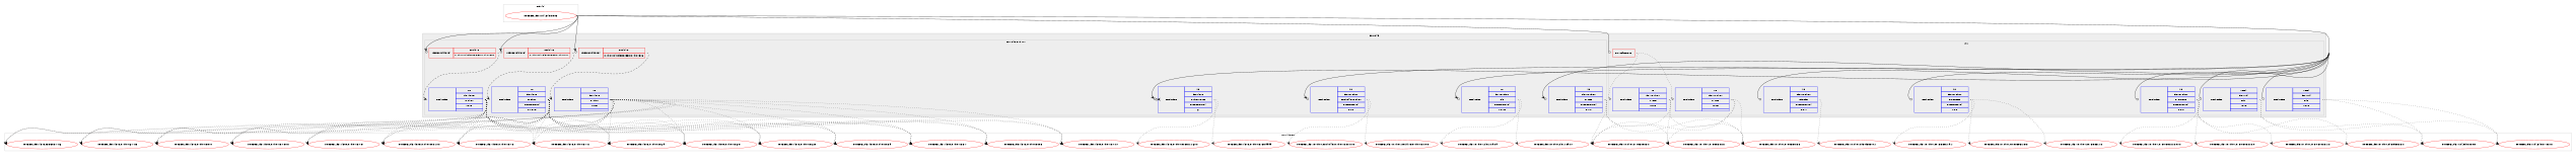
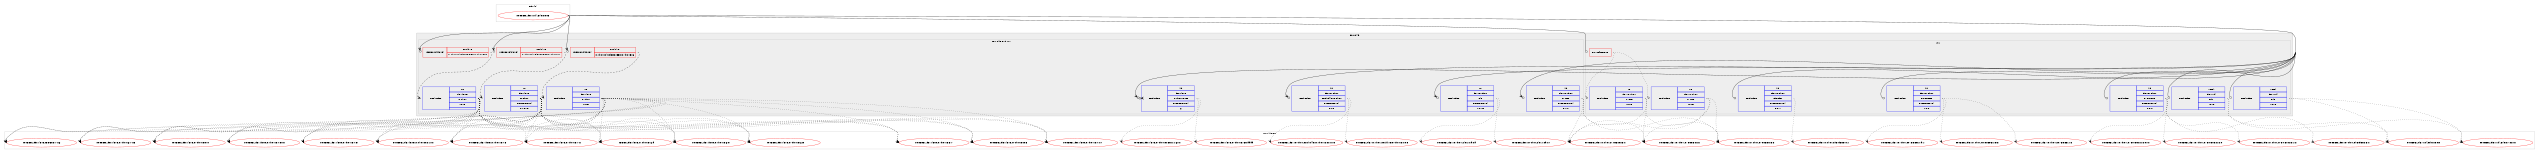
  digraph {
    compound=true
    concentrate=true
    fontname=Helvetica
    fontsize=10
    newrank=true
    rankdir=TB
    ranksep=1.5
    node [color=red fontname=Helvetica fontsize=10]
    edge [arrowhead=vee headport=w style=dotted tailport=e weight=100]
    n1 [label="portage://dev-util/eric-18.03" width=4]
    n2 [color=blue label=<<TABLE BORDER="0" CELLBORDER="1" CELLSPACING="0" CELLPADDING="4" WIDTH="220"><TR><TD ROWSPAN="6" CELLPADDING="30">pack_dep</TD></TR><TR><TD WIDTH="110">no</TD></TR><TR><TD>dev-lang</TD></TR><TR><TD>python</TD></TR><TR><TD>greaterequal</TD></TR><TR><TD>2.7.5-r2</TD></TR></TABLE>> shape=none]
    n3 [label=<<TABLE BORDER="0" CELLBORDER="1" CELLSPACING="0" CELLPADDING="4"><TR><TD ROWSPAN="3" CELLPADDING="10">use_conditional</TD></TR><TR><TD>positive</TD></TR><TR><TD>python_single_target_python2_7</TD></TR></TABLE>> shape=none]
    n4 [color=blue label=<<TABLE BORDER="0" CELLBORDER="1" CELLSPACING="0" CELLPADDING="4" WIDTH="220"><TR><TD ROWSPAN="6" CELLPADDING="30">pack_dep</TD></TR><TR><TD WIDTH="110">no</TD></TR><TR><TD>dev-lang</TD></TR><TR><TD>python</TD></TR><TR><TD>none</TD></TR><TR><TD></TD></TR></TABLE>> shape=none]
    n5 [label=<<TABLE BORDER="0" CELLBORDER="1" CELLSPACING="0" CELLPADDING="4"><TR><TD ROWSPAN="3" CELLPADDING="10">use_conditional</TD></TR><TR><TD>positive</TD></TR><TR><TD>python_single_target_python3_5</TD></TR></TABLE>> shape=none]
    n6 [color=blue label=<<TABLE BORDER="0" CELLBORDER="1" CELLSPACING="0" CELLPADDING="4" WIDTH="220"><TR><TD ROWSPAN="6" CELLPADDING="30">pack_dep</TD></TR><TR><TD WIDTH="110">no</TD></TR><TR><TD>dev-lang</TD></TR><TR><TD>python</TD></TR><TR><TD>none</TD></TR><TR><TD></TD></TR></TABLE>> shape=none]
    n7 [label=<<TABLE BORDER="0" CELLBORDER="1" CELLSPACING="0" CELLPADDING="4"><TR><TD ROWSPAN="3" CELLPADDING="10">use_conditional</TD></TR><TR><TD>positive</TD></TR><TR><TD>python_single_target_python3_6</TD></TR></TABLE>> shape=none]
    n8 [color=blue label=<<TABLE BORDER="0" CELLBORDER="1" CELLSPACING="0" CELLPADDING="4" WIDTH="220"><TR><TD ROWSPAN="6" CELLPADDING="30">pack_dep</TD></TR><TR><TD WIDTH="110">no</TD></TR><TR><TD>dev-lang</TD></TR><TR><TD>python-exec</TD></TR><TR><TD>greaterequal</TD></TR><TR><TD>2</TD></TR></TABLE>> shape=none]
    n9 [color=blue label=<<TABLE BORDER="0" CELLBORDER="1" CELLSPACING="0" CELLPADDING="4" WIDTH="220"><TR><TD ROWSPAN="6" CELLPADDING="30">pack_dep</TD></TR><TR><TD WIDTH="110">no</TD></TR><TR><TD>dev-python</TD></TR><TR><TD>PyQt5</TD></TR><TR><TD>greaterequal</TD></TR><TR><TD>5.7.1</TD></TR></TABLE>> shape=none]
    n10 [color=blue label=<<TABLE BORDER="0" CELLBORDER="1" CELLSPACING="0" CELLPADDING="4" WIDTH="220"><TR><TD ROWSPAN="6" CELLPADDING="30">pack_dep</TD></TR><TR><TD WIDTH="110">no</TD></TR><TR><TD>dev-python</TD></TR><TR><TD>qscintilla-python</TD></TR><TR><TD>greaterequal</TD></TR><TR><TD>2.10</TD></TR></TABLE>> shape=none]
    n11 [color=blue label=<<TABLE BORDER="0" CELLBORDER="1" CELLSPACING="0" CELLPADDING="4" WIDTH="220"><TR><TD ROWSPAN="6" CELLPADDING="30">pack_dep</TD></TR><TR><TD WIDTH="110">no</TD></TR><TR><TD>dev-python</TD></TR><TR><TD>sip</TD></TR><TR><TD>greaterequal</TD></TR><TR><TD>4.14.3</TD></TR></TABLE>> shape=none]
    n12 [color=blue label=<<TABLE BORDER="0" CELLBORDER="1" CELLSPACING="0" CELLPADDING="4" WIDTH="220"><TR><TD ROWSPAN="6" CELLPADDING="30">pack_dep</TD></TR><TR><TD WIDTH="110">no</TD></TR><TR><TD>dev-python</TD></TR><TR><TD>PyQt5</TD></TR><TR><TD>none</TD></TR><TR><TD></TD></TR></TABLE>> shape=none]
    n13 [color=blue label=<<TABLE BORDER="0" CELLBORDER="1" CELLSPACING="0" CELLPADDING="4" WIDTH="220"><TR><TD ROWSPAN="6" CELLPADDING="30">pack_dep</TD></TR><TR><TD WIDTH="110">no</TD></TR><TR><TD>dev-python</TD></TR><TR><TD>PyQt5</TD></TR><TR><TD>none</TD></TR><TR><TD></TD></TR></TABLE>> shape=none]
    n14 [label=<<TABLE BORDER="0" CELLBORDER="1" CELLSPACING="0" CELLPADDING="4"><TR><TD CELLPADDING="10">any_of_group</TD></TR></TABLE>> shape=none]
    n15 [color=blue label=<<TABLE BORDER="0" CELLBORDER="1" CELLSPACING="0" CELLPADDING="4" WIDTH="220"><TR><TD ROWSPAN="6" CELLPADDING="30">pack_dep</TD></TR><TR><TD WIDTH="110">no</TD></TR><TR><TD>dev-python</TD></TR><TR><TD>chardet</TD></TR><TR><TD>greaterequal</TD></TR><TR><TD>3.0.4</TD></TR></TABLE>> shape=none]
    n16 [color=blue label=<<TABLE BORDER="0" CELLBORDER="1" CELLSPACING="0" CELLPADDING="4" WIDTH="220"><TR><TD ROWSPAN="6" CELLPADDING="30">pack_dep</TD></TR><TR><TD WIDTH="110">no</TD></TR><TR><TD>dev-python</TD></TR><TR><TD>coverage</TD></TR><TR><TD>greaterequal</TD></TR><TR><TD>4.1.0</TD></TR></TABLE>> shape=none]
    n17 [color=blue label=<<TABLE BORDER="0" CELLBORDER="1" CELLSPACING="0" CELLPADDING="4" WIDTH="220"><TR><TD ROWSPAN="6" CELLPADDING="30">pack_dep</TD></TR><TR><TD WIDTH="110">no</TD></TR><TR><TD>dev-python</TD></TR><TR><TD>pygments</TD></TR><TR><TD>greaterequal</TD></TR><TR><TD>2.2.0</TD></TR></TABLE>> shape=none]
    n18 [color=blue label=<<TABLE BORDER="0" CELLBORDER="1" CELLSPACING="0" CELLPADDING="4" WIDTH="220"><TR><TD ROWSPAN="6" CELLPADDING="30">pack_dep</TD></TR><TR><TD WIDTH="110">weak</TD></TR><TR><TD>dev-util</TD></TR><TR><TD>eric</TD></TR><TR><TD>none</TD></TR><TR><TD></TD></TR></TABLE>> shape=none]
    n19 [color=blue label=<<TABLE BORDER="0" CELLBORDER="1" CELLSPACING="0" CELLPADDING="4" WIDTH="220"><TR><TD ROWSPAN="6" CELLPADDING="30">pack_dep</TD></TR><TR><TD WIDTH="110">weak</TD></TR><TR><TD>dev-util</TD></TR><TR><TD>eric</TD></TR><TR><TD>none</TD></TR><TR><TD></TD></TR></TABLE>> shape=none]
    n20 [label="portage://dev-lang/python-6.7.15" width=4]
    n21 [label="portage://dev-lang/target-2.7.16" width=4]
    n22 [label="portage://dev-lang/python-2.7.17" width=4]
    n23 [label="portage://dev-lang/python-3.5.5" width=4]
    n24 [label="portage://dev-lang/python-3.5.7" width=4]
-   n25 [label="portage://dev-lang/python-3.5.9" width=4]
    n26 [label="portage://dev-lang/python-3.6.5" width=4]
    n27 [label="portage://dev-lang/python-3.6.8" width=4]
-   n28 [label="portage://dev-lang/python-3.6.9" width=4]
+   n28 [label="target://dev-lang/python-3.6.9" width=4]
    n29 [label="portage://dev-lang/python-3.7.2" width=4]
    n30 [label="portage://dev-lang/python-3.7.3" width=4]
    n31 [label="portage://dev-lang/python-3.2.4-r1" width=4]
    n32 [label="portage://dev-lang/python-3.7.5" width=4]
    n33 [label="portage://dev-lang/python-3.7.5-r1" width=4]
    n34 [label="portage://dev-lang/python-3.8.0" width=4]
    n35 [label="portage://dev-lang/python-exec-2.4.6-r1" width=4]
    n36 [label="portage://dev-lang/python-exec-9999" width=4]
    n37 [label="portage://dev-python/PyQt5-5.12.2" width=4]
    n38 [label="portage://dev-python/PyQt5-5.13.1" width=4]
    n39 [label="portage://dev-python/PyQt5-5.13.2" width=4]
    n40 [label="portage://dev-python/positive-python-2.10.8" width=4]
    n41 [label="portage://dev-python/qscintilla-python-2.11.1-r1" width=4]
    n42 [label="portage://dev-python/sip-4.19.17" width=4]
    n43 [label="portage://dev-python/sip-4.19.19" width=4]
    n44 [label="portage://dev-python/chardet-3.0.4" width=4]
    n45 [label="portage://dev-python/coverage-4.2" width=4]
    n46 [label="portage://dev-python/coverage-4.5.2" width=4]
    n47 [label="portage://dev-python/coverage-4.9.4" width=4]
    n48 [label="portage://dev-python/pygments-2.2.0" width=4]
    n49 [label="portage://dev-python/pygments-2.2.0-r1" width=4]
    n50 [label="portage://dev-python/chardet-2.3.1" width=4]
    n51 [label="portage://dev-python/pygments-2.4.2" width=4]
    n52 [label="portage://dev-util/eric-17.12-r1" width=4]
    n53 [label="portage://dev-util/eric-18.03" width=4]
    subgraph cluster_1 {
      color=gray
      label=<<i>ebuild</i>>
      rank=same
      n1
    }
    subgraph cluster_2 {
      color=gray
      label=<<i>dependencies</i>>
      subgraph cluster_3 {
        color=gray
        fillcolor="#eeeeee"
        label=<<i>compile</i>>
        style=filled
      }
      subgraph cluster_4 {
        color=gray
        fillcolor="#eeeeee"
        label=<<i>compile and run</i>>
        style=filled
        subgraph sub_5 {
          color=gray
          fillcolor="#eeeeee"
          label=<<i>compile and run</i>>
          style=filled
          n3
          subgraph sub_6 {
            color=gray
            fillcolor="#eeeeee"
            label=<<i>compile and run</i>>
            style=filled
            n2
          }
        }
        subgraph sub_7 {
          color=gray
          fillcolor="#eeeeee"
          label=<<i>compile and run</i>>
          style=filled
          n5
          subgraph sub_8 {
            color=gray
            fillcolor="#eeeeee"
            label=<<i>compile and run</i>>
            style=filled
            n4
          }
        }
        subgraph sub_9 {
          color=gray
          fillcolor="#eeeeee"
          label=<<i>compile and run</i>>
          style=filled
          n7
          subgraph sub_10 {
            color=gray
            fillcolor="#eeeeee"
            label=<<i>compile and run</i>>
            style=filled
            n6
          }
        }
        subgraph sub_11 {
          color=gray
          fillcolor="#eeeeee"
          label=<<i>compile and run</i>>
          style=filled
          n8
        }
        subgraph sub_12 {
          color=gray
          fillcolor="#eeeeee"
          label=<<i>compile and run</i>>
          style=filled
          n9
        }
        subgraph sub_13 {
          color=gray
          fillcolor="#eeeeee"
          label=<<i>compile and run</i>>
          style=filled
          n10
        }
        subgraph sub_14 {
          color=gray
          fillcolor="#eeeeee"
          label=<<i>compile and run</i>>
          style=filled
          n11
        }
      }
      subgraph cluster_15 {
        color=gray
        fillcolor="#eeeeee"
        label=<<i>run</i>>
        style=filled
        subgraph sub_16 {
          color=gray
          fillcolor="#eeeeee"
          label=<<i>run</i>>
          style=filled
          n14
          subgraph sub_17 {
            color=gray
            fillcolor="#eeeeee"
            label=<<i>run</i>>
            style=filled
            n12
          }
          subgraph sub_18 {
            color=gray
            fillcolor="#eeeeee"
            label=<<i>run</i>>
            style=filled
            n13
          }
        }
        subgraph sub_19 {
          color=gray
          fillcolor="#eeeeee"
          label=<<i>run</i>>
          style=filled
          n15
        }
        subgraph sub_20 {
          color=gray
          fillcolor="#eeeeee"
          label=<<i>run</i>>
          style=filled
          n16
        }
        subgraph sub_21 {
          color=gray
          fillcolor="#eeeeee"
          label=<<i>run</i>>
          style=filled
          n17
        }
        subgraph sub_22 {
          color=gray
          fillcolor="#eeeeee"
          label=<<i>run</i>>
          style=filled
          n18
        }
        subgraph sub_23 {
          color=gray
          fillcolor="#eeeeee"
          label=<<i>run</i>>
          style=filled
          n19
        }
      }
    }
    subgraph cluster_24 {
      color=gray
      label=<<i>candidates</i>>
      rank=same
      subgraph sub_25 {
        color=black
        label=<<i>candidates</i>>
        nodesep=1
        rank=same
        n20
        n21
        n22
        n23
        n24
-       n25
        n26
        n27
        n28
        n29
        n30
        n31
        n32
        n33
        n34
      }
      subgraph sub_26 {
        color=black
        label=<<i>candidates</i>>
        nodesep=1
        rank=same
        n20
        n21
        n22
        n23
        n24
-       n25
        n26
        n27
        n28
        n29
        n30
        n31
        n32
        n33
        n34
      }
      subgraph sub_27 {
        color=black
        label=<<i>candidates</i>>
        nodesep=1
        rank=same
        n20
        n21
        n22
        n23
        n24
-       n25
        n26
        n27
        n28
        n29
        n30
        n31
        n32
        n33
        n34
      }
      subgraph sub_28 {
        color=black
        label=<<i>candidates</i>>
        nodesep=1
        rank=same
        n35
        n36
      }
      subgraph sub_29 {
        color=black
        label=<<i>candidates</i>>
        nodesep=1
        rank=same
        n37
        n38
        n39
      }
      subgraph sub_30 {
        color=black
        label=<<i>candidates</i>>
        nodesep=1
        rank=same
        n40
        n41
      }
      subgraph sub_31 {
        color=black
        label=<<i>candidates</i>>
        nodesep=1
        rank=same
        n42
        n43
      }
      subgraph sub_32 {
        color=black
        label=<<i>candidates</i>>
        nodesep=1
        rank=same
        n37
        n38
        n39
      }
      subgraph sub_33 {
        color=black
        label=<<i>candidates</i>>
        nodesep=1
        rank=same
        n37
        n38
        n39
      }
      subgraph sub_34 {
        color=black
        label=<<i>candidates</i>>
        nodesep=1
        rank=same
        n44
      }
      subgraph sub_35 {
        color=black
        label=<<i>candidates</i>>
        nodesep=1
        rank=same
        n45
        n46
        n47
      }
      subgraph sub_36 {
        color=black
        label=<<i>candidates</i>>
        nodesep=1
        rank=same
        n48
        n49
        n50
        n51
      }
      subgraph sub_37 {
        color=black
        label=<<i>candidates</i>>
        nodesep=1
        rank=same
        n52
        n53
      }
      subgraph sub_38 {
        color=black
        label=<<i>candidates</i>>
        nodesep=1
        rank=same
        n52
        n53
      }
    }
    n1 -> n3 [arrowhead=odotvee style=solid weight=20]
    n1 -> n5 [arrowhead=odotvee style=solid weight=20]
    n1 -> n7 [arrowhead=odotvee style=solid weight=20]
    n1 -> n8 [arrowhead=odotvee style=solid weight=20]
    n1 -> n9 [arrowhead=odotvee style=solid weight=20]
    n1 -> n10 [arrowhead=odotvee style=solid weight=20]
    n1 -> n11 [arrowhead=odotvee style=solid weight=20]
    n1 -> n14 [arrowhead=odot style=solid weight=20]
    n1 -> n15 [arrowhead=odot style=solid weight=20]
    n1 -> n16 [arrowhead=odot style=solid weight=20]
    n1 -> n17 [arrowhead=odot style=solid weight=20]
    n1 -> n18 [arrowhead=odot style=solid weight=20]
    n1 -> n19 [arrowhead=odot style=solid weight=20]
    n2 -> n20
    n2 -> n21
    n2 -> n22
    n2 -> n23
    n2 -> n24
-   n2 -> n25
    n2 -> n26
    n2 -> n27
    n2 -> n28
    n2 -> n29
    n2 -> n30
    n2 -> n31
    n2 -> n32
    n2 -> n33
    n2 -> n34
    n3 -> n2 [style=dashed weight=20]
    n4 -> n20
    n4 -> n21
    n4 -> n22
    n4 -> n23
    n4 -> n24
-   n4 -> n25
    n4 -> n26
    n4 -> n27
    n4 -> n28
    n4 -> n29
    n4 -> n30
    n4 -> n31
    n4 -> n32
    n4 -> n33
    n4 -> n34
    n5 -> n4 [style=dashed weight=20]
    n6 -> n20
    n6 -> n21
    n6 -> n22
    n6 -> n23
    n6 -> n24
-   n6 -> n25
    n6 -> n26
    n6 -> n27
    n6 -> n28
    n6 -> n29
    n6 -> n30
    n6 -> n31
    n6 -> n32
    n6 -> n33
    n6 -> n34
    n7 -> n6 [style=dashed weight=20]
    n8 -> n35
    n8 -> n36
    n9 -> n37
    n9 -> n38
    n9 -> n39
    n10 -> n40
    n10 -> n41
    n11 -> n42
    n11 -> n43
    n12 -> n37
    n12 -> n38
    n12 -> n39
    n13 -> n37
    n13 -> n38
    n13 -> n39
    n14 -> n12 [arrowhead=oinv weight=20]
    n14 -> n13 [arrowhead=oinv weight=20]
    n15 -> n44
    n16 -> n45
    n16 -> n46
    n16 -> n47
    n17 -> n48
    n17 -> n49
    n17 -> n50
    n17 -> n51
    n18 -> n52
    n18 -> n53
    n19 -> n52
    n19 -> n53
  }
